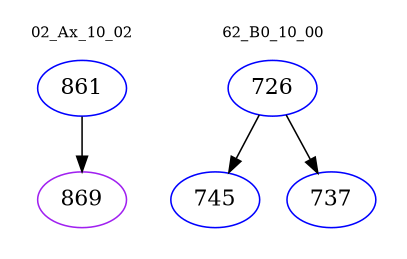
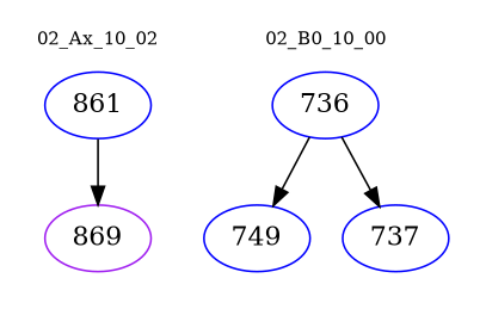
  digraph {
    node [color=blue]
    edge [color=black]
    n1 [label=861]
    n2 [color=purple label=869]
-   n3 [label=726]
-   n4 [label=745]
+   n3 [label=736]
+   n4 [label=749]
    n5 [label=737]
    subgraph cluster_1 {
      color=white
      fontsize=10
      label="02_Ax_10_02"
      n1
      n2
    }
    subgraph cluster_2 {
      color=white
      fontsize=10
-     label="62_B0_10_00"
+     label="02_B0_10_00"
      n3
      n4
      n5
    }
    n1 -> n2
    n3 -> n4
    n3 -> n5
  }
